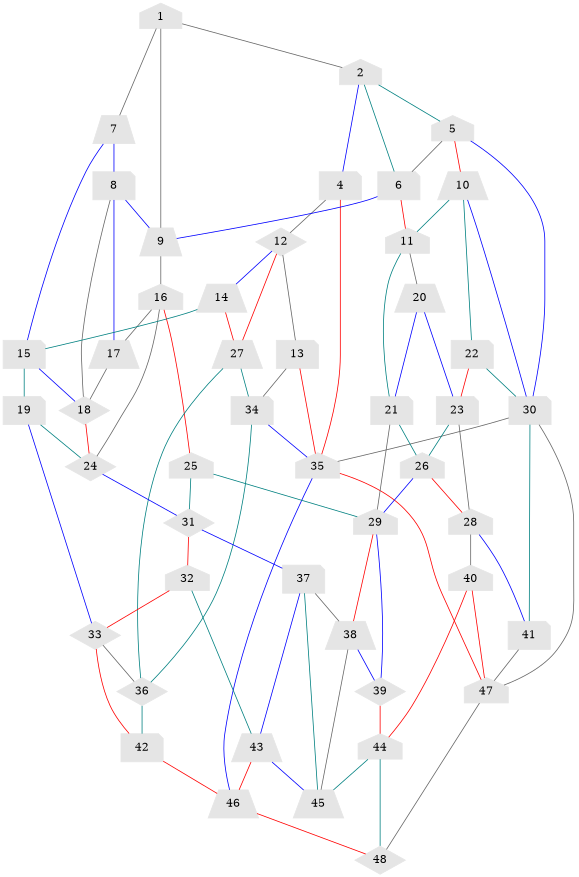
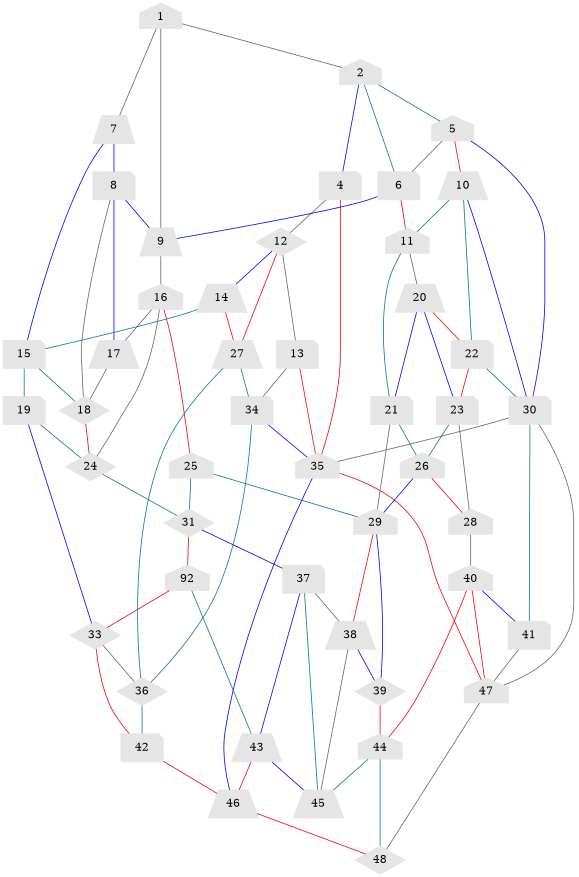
  graph {
    node [color=gray90 shape=house style=filled]
    edge [color=teal weight=1.0]
    1
    2
    7 [shape=trapezium]
    9 [shape=trapezium]
    4 [shape=note]
    5
    6 [shape=note]
    8 [shape=note]
    15 [shape=note]
    16
    12 [shape=diamond]
    35
    10 [shape=trapezium]
    30 [shape=note]
    11
    14 [shape=trapezium]
    27 [shape=trapezium]
    13 [shape=note]
    47
    46 [shape=trapezium]
    22 [shape=note]
    41 [shape=note]
    20 [shape=trapezium]
    21 [shape=note]
    17 [shape=trapezium]
    18 [shape=diamond]
    19 [shape=note]
    24 [shape=diamond]
    25
    23 [shape=note]
    26
    29
    34 [shape=note]
    36 [shape=diamond]
    33 [shape=diamond]
    31 [shape=diamond]
    42 [shape=note]
    28
    38 [shape=trapezium]
    39 [shape=diamond]
    40
-   32
+   32 [label=92]
    37 [shape=note]
    44
    45 [shape=trapezium]
    48 [shape=diamond]
    43 [shape=trapezium]
    1 -- 2 [color=gray40]
    1 -- 7 [color=gray40]
    1 -- 9 [color=gray40]
    2 -- 4 [color=blue]
    2 -- 5
    2 -- 6
    7 -- 8 [color=blue]
    7 -- 15 [color=blue]
    9 -- 16 [color=gray40]
    4 -- 12 [color=gray40]
    4 -- 35 [color=red]
    5 -- 6 [color=gray40]
    5 -- 10 [color=red]
    5 -- 30 [color=blue]
    6 -- 9 [color=blue]
    6 -- 11 [color=red]
    8 -- 9 [color=blue]
    8 -- 17 [color=blue]
    8 -- 18 [color=gray40]
-   15 -- 18 [color=blue]
+   15 -- 18
    15 -- 19
    16 -- 17 [color=gray40]
    16 -- 24 [color=gray40]
    16 -- 25 [color=red]
    12 -- 14 [color=blue]
    12 -- 27 [color=red]
    12 -- 13 [color=gray40]
    35 -- 47 [color=red]
    35 -- 46 [color=blue]
    10 -- 30 [color=blue]
    10 -- 11
    10 -- 22
    30 -- 35 [color=gray40]
    30 -- 47 [color=gray40]
    30 -- 41
    11 -- 20 [color=gray40]
    11 -- 21
    14 -- 15
    14 -- 27 [color=red]
    27 -- 34
    27 -- 36
    13 -- 35 [color=red]
    13 -- 34 [color=gray40]
    47 -- 48 [color=gray40]
    46 -- 48 [color=red]
    22 -- 30
    22 -- 23 [color=red]
    41 -- 47 [color=gray40]
+   20 -- 22 [color=red]
    20 -- 21 [color=blue]
    20 -- 23 [color=blue]
    21 -- 26
    21 -- 29 [color=gray40]
    17 -- 18 [color=gray40]
    18 -- 24 [color=red]
    19 -- 24
    19 -- 33 [color=blue]
-   24 -- 31 [color=blue]
+   24 -- 31
    25 -- 29 [weight=2.0]
    25 -- 31
    23 -- 26
    23 -- 28 [color=gray40]
    26 -- 29 [color=blue]
    26 -- 28 [color=red]
    29 -- 38 [color=red]
    29 -- 39 [color=blue]
    34 -- 35 [color=blue]
    34 -- 36
    36 -- 42 [weight=2.0]
    33 -- 36 [color=gray40]
    33 -- 42 [color=red]
    31 -- 32 [color=red]
    31 -- 37 [color=blue]
    42 -- 46 [color=red]
-   28 -- 41 [color=blue]
+   40 -- 41 [color=blue]
    28 -- 40 [color=gray40]
    38 -- 39 [color=blue]
    38 -- 45 [color=gray40]
    39 -- 44 [color=red]
    40 -- 47 [color=red]
    40 -- 44 [color=red]
    32 -- 33 [color=red]
    32 -- 43
    37 -- 38 [color=gray40]
    37 -- 45
    37 -- 43 [color=blue]
    44 -- 45
    44 -- 48
    43 -- 46 [color=red]
    43 -- 45 [color=blue]
  }
